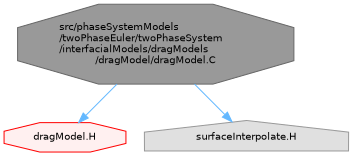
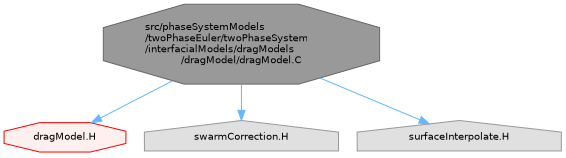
  digraph {
    node [color=grey60 fillcolor="#E0E0E0" fontname=Helvetica fontsize=10 shape=octagon style=filled]
    edge [color=steelblue1 fontname=Helvetica fontsize=10 labelfontname=Helvetica labelfontsize=10 style=solid]
    n1 [color=gray40 fillcolor=grey60 fontcolor=black height=0.2 label="src/phaseSystemModels\l/twoPhaseEuler/twoPhaseSystem\l/interfacialModels/dragModels\l/dragModel/dragModel.C" width=0.4]
    n2 [color=red fillcolor="#FFF0F0" height=0.2 label="dragModel.H" width=0.4]
+   n3 [height=0.2 label="swarmCorrection.H" shape=house width=0.4]
    n4 [height=0.2 label="surfaceInterpolate.H" shape=house width=0.4]
    n1 -> n2
+   n1 -> n3
    n1 -> n4
  }
